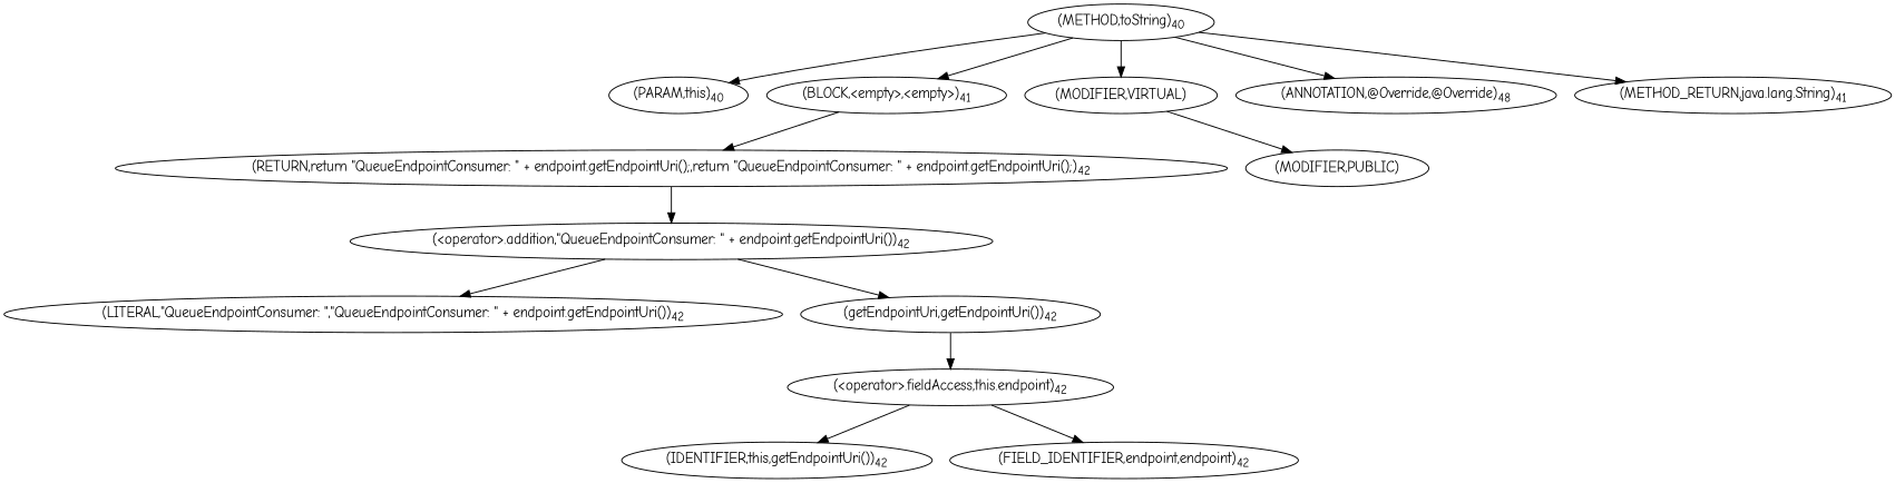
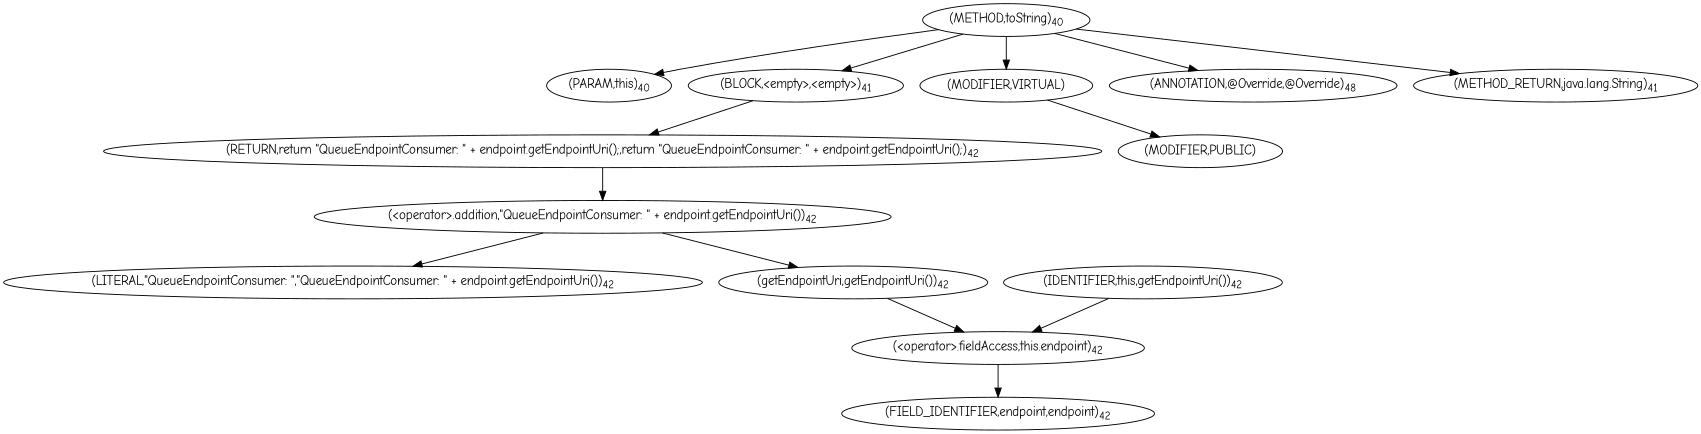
  digraph {
    fontname="Comic Neue"
    node [fontname="Comic Neue"]
    edge [fontname="Comic Neue"]
    n1 [label=<(METHOD,toString)<SUB>40</SUB>>]
    n2 [label=<(PARAM,this)<SUB>40</SUB>>]
    n3 [label=<(BLOCK,&lt;empty&gt;,&lt;empty&gt;)<SUB>41</SUB>>]
    n4 [label=<(MODIFIER,VIRTUAL)>]
    n5 [label=<(ANNOTATION,@Override,@Override)<SUB>48</SUB>>]
    n6 [label=<(METHOD_RETURN,java.lang.String)<SUB>41</SUB>>]
    n7 [label=<(RETURN,return &quot;QueueEndpointConsumer: &quot; + endpoint.getEndpointUri();,return &quot;QueueEndpointConsumer: &quot; + endpoint.getEndpointUri();)<SUB>42</SUB>>]
    n8 [label=<(MODIFIER,PUBLIC)>]
    n9 [label=<(&lt;operator&gt;.addition,&quot;QueueEndpointConsumer: &quot; + endpoint.getEndpointUri())<SUB>42</SUB>>]
    n10 [label=<(LITERAL,&quot;QueueEndpointConsumer: &quot;,&quot;QueueEndpointConsumer: &quot; + endpoint.getEndpointUri())<SUB>42</SUB>>]
    n11 [label=<(getEndpointUri,getEndpointUri())<SUB>42</SUB>>]
    n12 [label=<(&lt;operator&gt;.fieldAccess,this.endpoint)<SUB>42</SUB>>]
    n13 [label=<(IDENTIFIER,this,getEndpointUri())<SUB>42</SUB>>]
    n14 [label=<(FIELD_IDENTIFIER,endpoint,endpoint)<SUB>42</SUB>>]
    n1 -> n2
    n1 -> n3
    n1 -> n4
    n1 -> n5
    n1 -> n6
    n3 -> n7
    n4 -> n8
    n7 -> n9
    n9 -> n10
    n9 -> n11
    n11 -> n12
-   n12 -> n13
+   n13 -> n12
    n12 -> n14
  }
